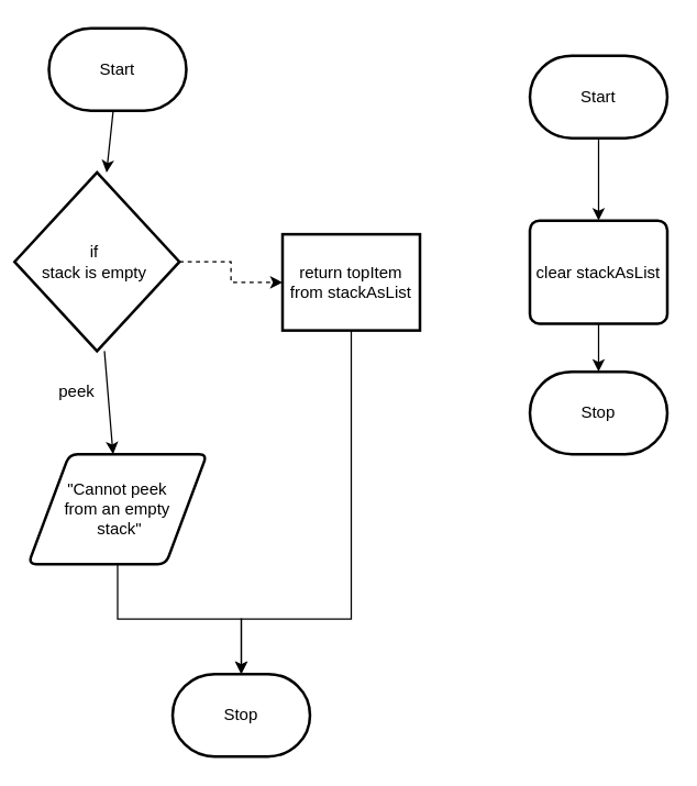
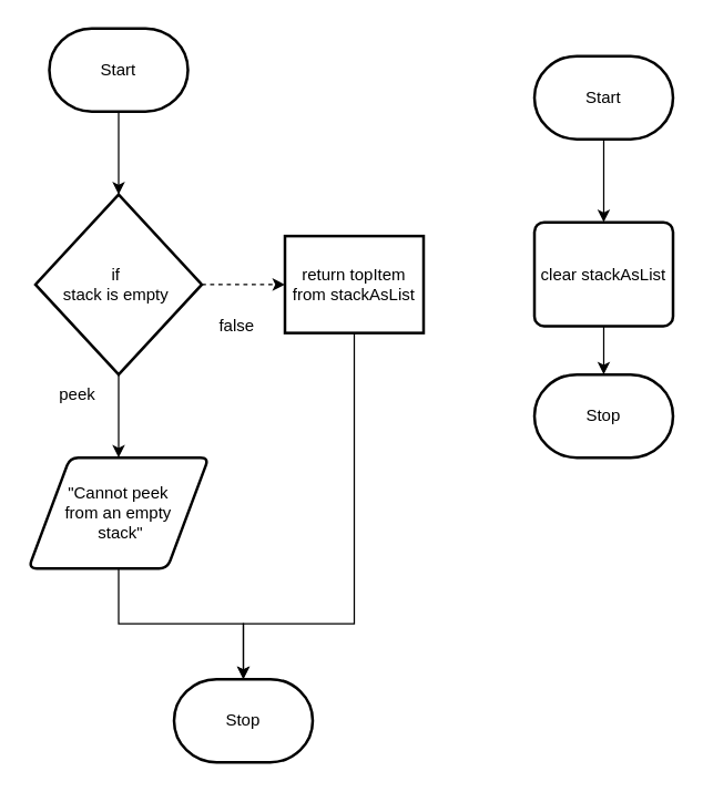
  <mxCell id="0" />
  <mxCell id="1" parent="0" />
  <mxCell id="2" value="" style="edgeStyle=none;html=1;" edge="1" parent="1" source="3" target="6"><mxGeometry relative="1" as="geometry" /></mxCell>
  <mxCell id="3" value="Start" style="strokeWidth=2;html=1;shape=mxgraph.flowchart.terminator;whiteSpace=wrap;" vertex="1" parent="1"><mxGeometry x="35" y="20" width="100" height="60" as="geometry" /></mxCell>
  <mxCell id="4" value="" style="edgeStyle=none;html=1;" edge="1" parent="1" source="6" target="8"><mxGeometry relative="1" as="geometry" /></mxCell>
  <mxCell id="5" value="" style="edgeStyle=orthogonalEdgeStyle;rounded=0;html=1;dashed=1;" edge="1" parent="1" source="6" target="12"><mxGeometry relative="1" as="geometry" /></mxCell>
- <mxCell id="6" value="if&amp;nbsp;&lt;br&gt;stack is empty&amp;nbsp;" style="strokeWidth=2;html=1;shape=mxgraph.flowchart.decision;whiteSpace=wrap;" vertex="1" parent="1"><mxGeometry x="10" y="125" width="120" height="130" as="geometry" /></mxCell>
+ <mxCell id="6" value="if&amp;nbsp;&lt;br&gt;stack is empty&amp;nbsp;" style="strokeWidth=2;html=1;shape=mxgraph.flowchart.decision;whiteSpace=wrap;" vertex="1" parent="1"><mxGeometry x="25" y="140" width="120" height="130" as="geometry" /></mxCell>
  <mxCell id="7" style="edgeStyle=orthogonalEdgeStyle;html=1;entryX=0.5;entryY=0;entryDx=0;entryDy=0;entryPerimeter=0;rounded=0;" edge="1" parent="1" source="8" target="10"><mxGeometry relative="1" as="geometry" /></mxCell>
  <mxCell id="8" value="&quot;Cannot peek &lt;br&gt;from an empty&lt;br&gt;&amp;nbsp;stack&quot;" style="shape=parallelogram;html=1;strokeWidth=2;perimeter=parallelogramPerimeter;whiteSpace=wrap;rounded=1;arcSize=12;size=0.23;" vertex="1" parent="1"><mxGeometry x="20" y="330" width="130" height="80" as="geometry" /></mxCell>
  <mxCell id="9" value="peek" style="text;html=1;align=center;verticalAlign=middle;resizable=0;points=[];autosize=1;strokeColor=none;fillColor=none;" vertex="1" parent="1"><mxGeometry x="35" y="270" width="40" height="30" as="geometry" /></mxCell>
  <mxCell id="10" value="Stop" style="strokeWidth=2;html=1;shape=mxgraph.flowchart.terminator;whiteSpace=wrap;" vertex="1" parent="1"><mxGeometry x="125" y="490" width="100" height="60" as="geometry" /></mxCell>
  <mxCell id="11" style="edgeStyle=orthogonalEdgeStyle;rounded=0;html=1;entryX=0.5;entryY=0;entryDx=0;entryDy=0;entryPerimeter=0;" edge="1" parent="1" source="12" target="10"><mxGeometry relative="1" as="geometry"><Array as="points"><mxPoint x="255" y="450" /><mxPoint x="175" y="450" /></Array></mxGeometry></mxCell>
  <mxCell id="12" value="return topItem from stackAsList" style="whiteSpace=wrap;html=1;absoluteArcSize=1;arcSize=14;strokeWidth=2;rounded=0;" vertex="1" parent="1"><mxGeometry x="205" y="170" width="100" height="70" as="geometry" /></mxCell>
+ <mxCell id="13" value="false" style="text;html=1;align=center;verticalAlign=middle;resizable=0;points=[];autosize=1;strokeColor=none;fillColor=none;" vertex="1" parent="1"><mxGeometry x="145" y="220" width="50" height="30" as="geometry" /></mxCell>
  <mxCell id="14" value="" style="edgeStyle=orthogonalEdgeStyle;rounded=0;html=1;" edge="1" parent="1" source="15" target="17"><mxGeometry relative="1" as="geometry" /></mxCell>
  <mxCell id="15" value="Start" style="strokeWidth=2;html=1;shape=mxgraph.flowchart.terminator;whiteSpace=wrap;" vertex="1" parent="1"><mxGeometry x="385" y="40" width="100" height="60" as="geometry" /></mxCell>
  <mxCell id="16" value="" style="edgeStyle=orthogonalEdgeStyle;rounded=0;html=1;" edge="1" parent="1" source="17" target="18"><mxGeometry relative="1" as="geometry" /></mxCell>
  <mxCell id="17" value="clear stackAsList" style="rounded=1;whiteSpace=wrap;html=1;absoluteArcSize=1;arcSize=14;strokeWidth=2;" vertex="1" parent="1"><mxGeometry x="385" y="160" width="100" height="75" as="geometry" /></mxCell>
  <mxCell id="18" value="Stop" style="strokeWidth=2;html=1;shape=mxgraph.flowchart.terminator;whiteSpace=wrap;" vertex="1" parent="1"><mxGeometry x="385" y="270" width="100" height="60" as="geometry" /></mxCell>
